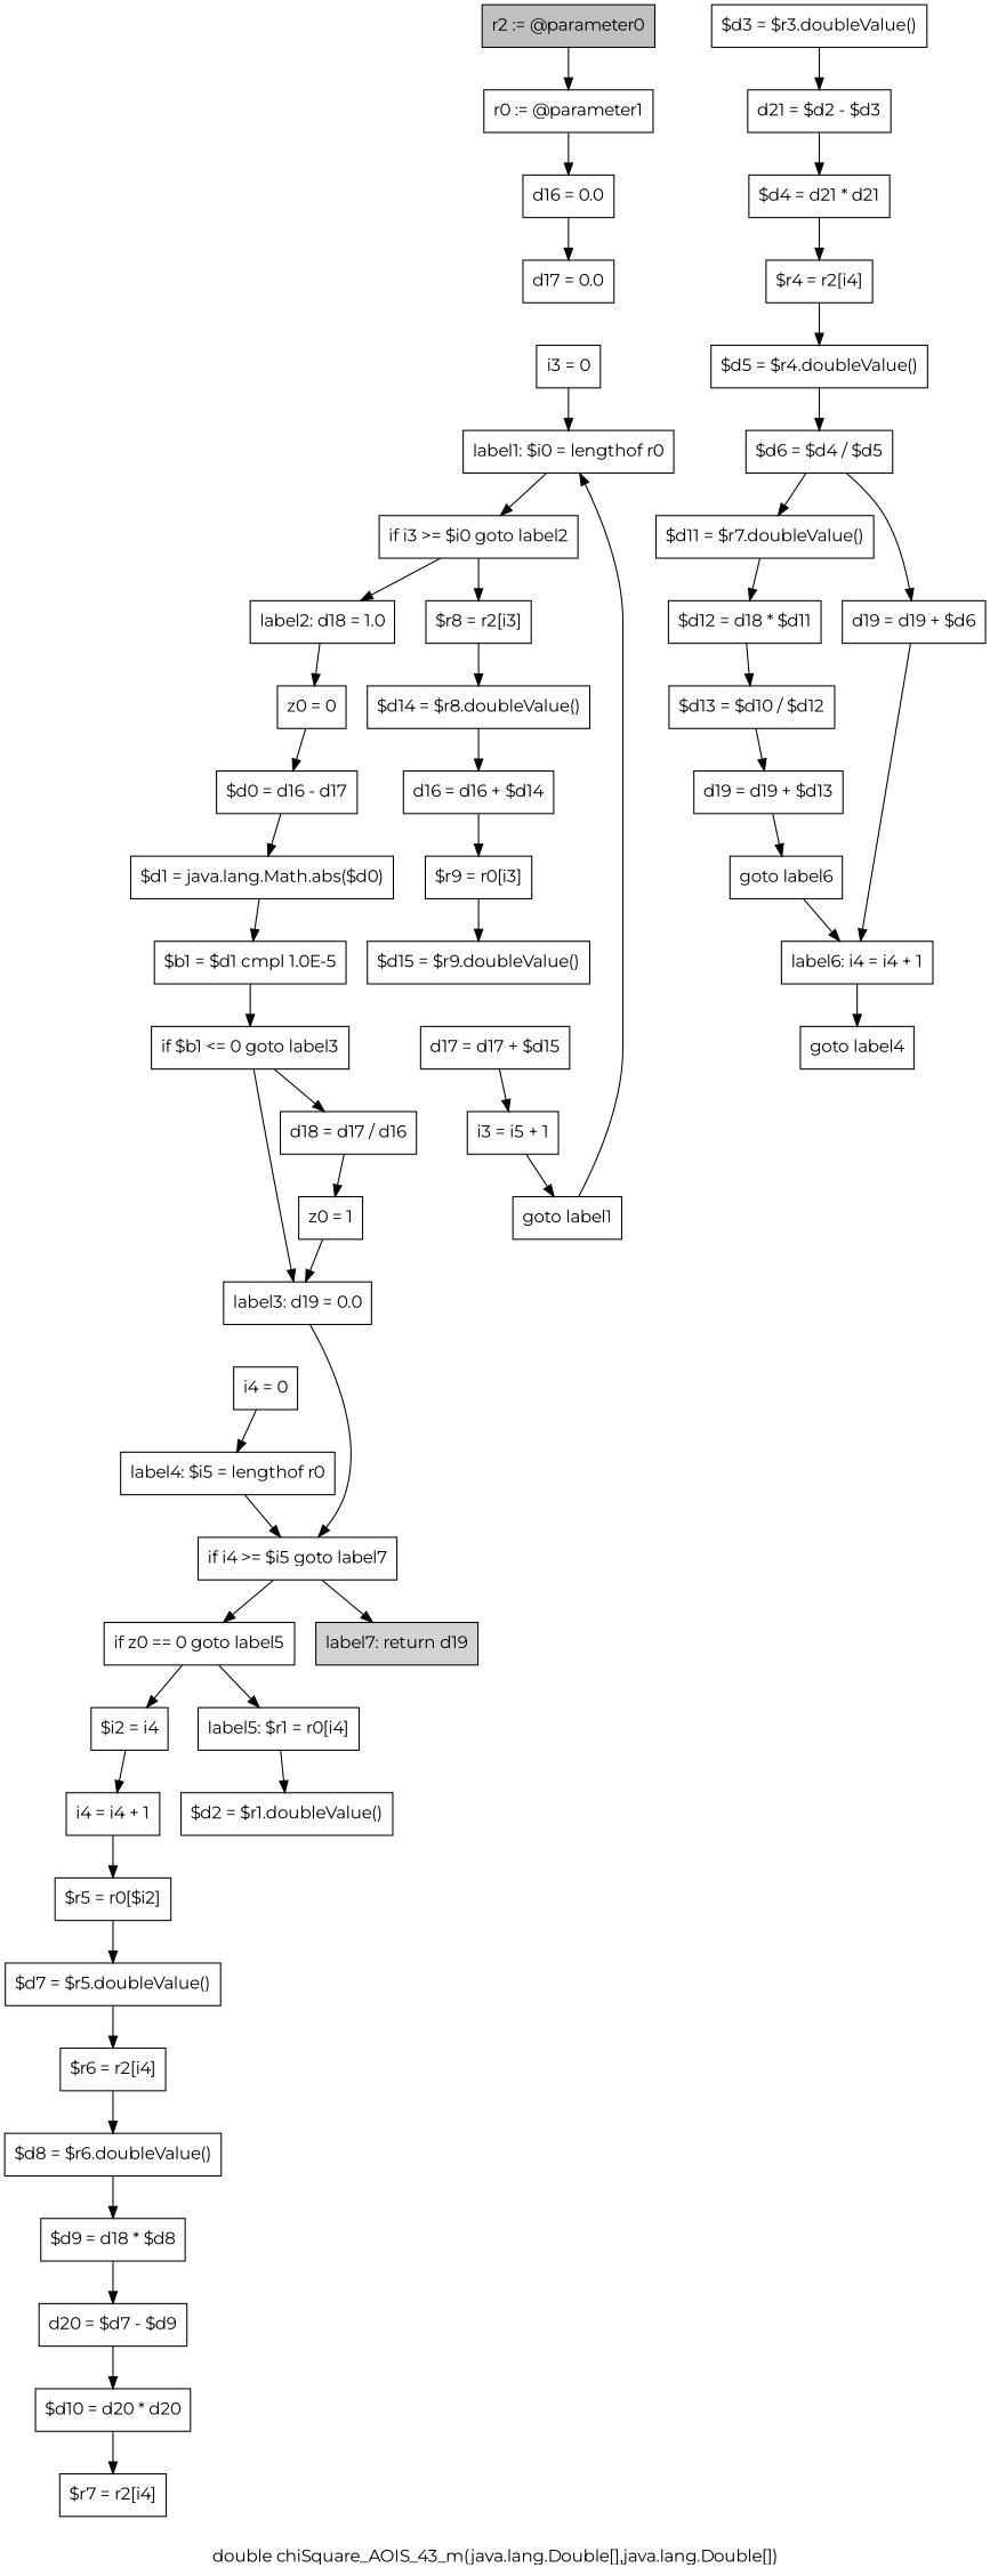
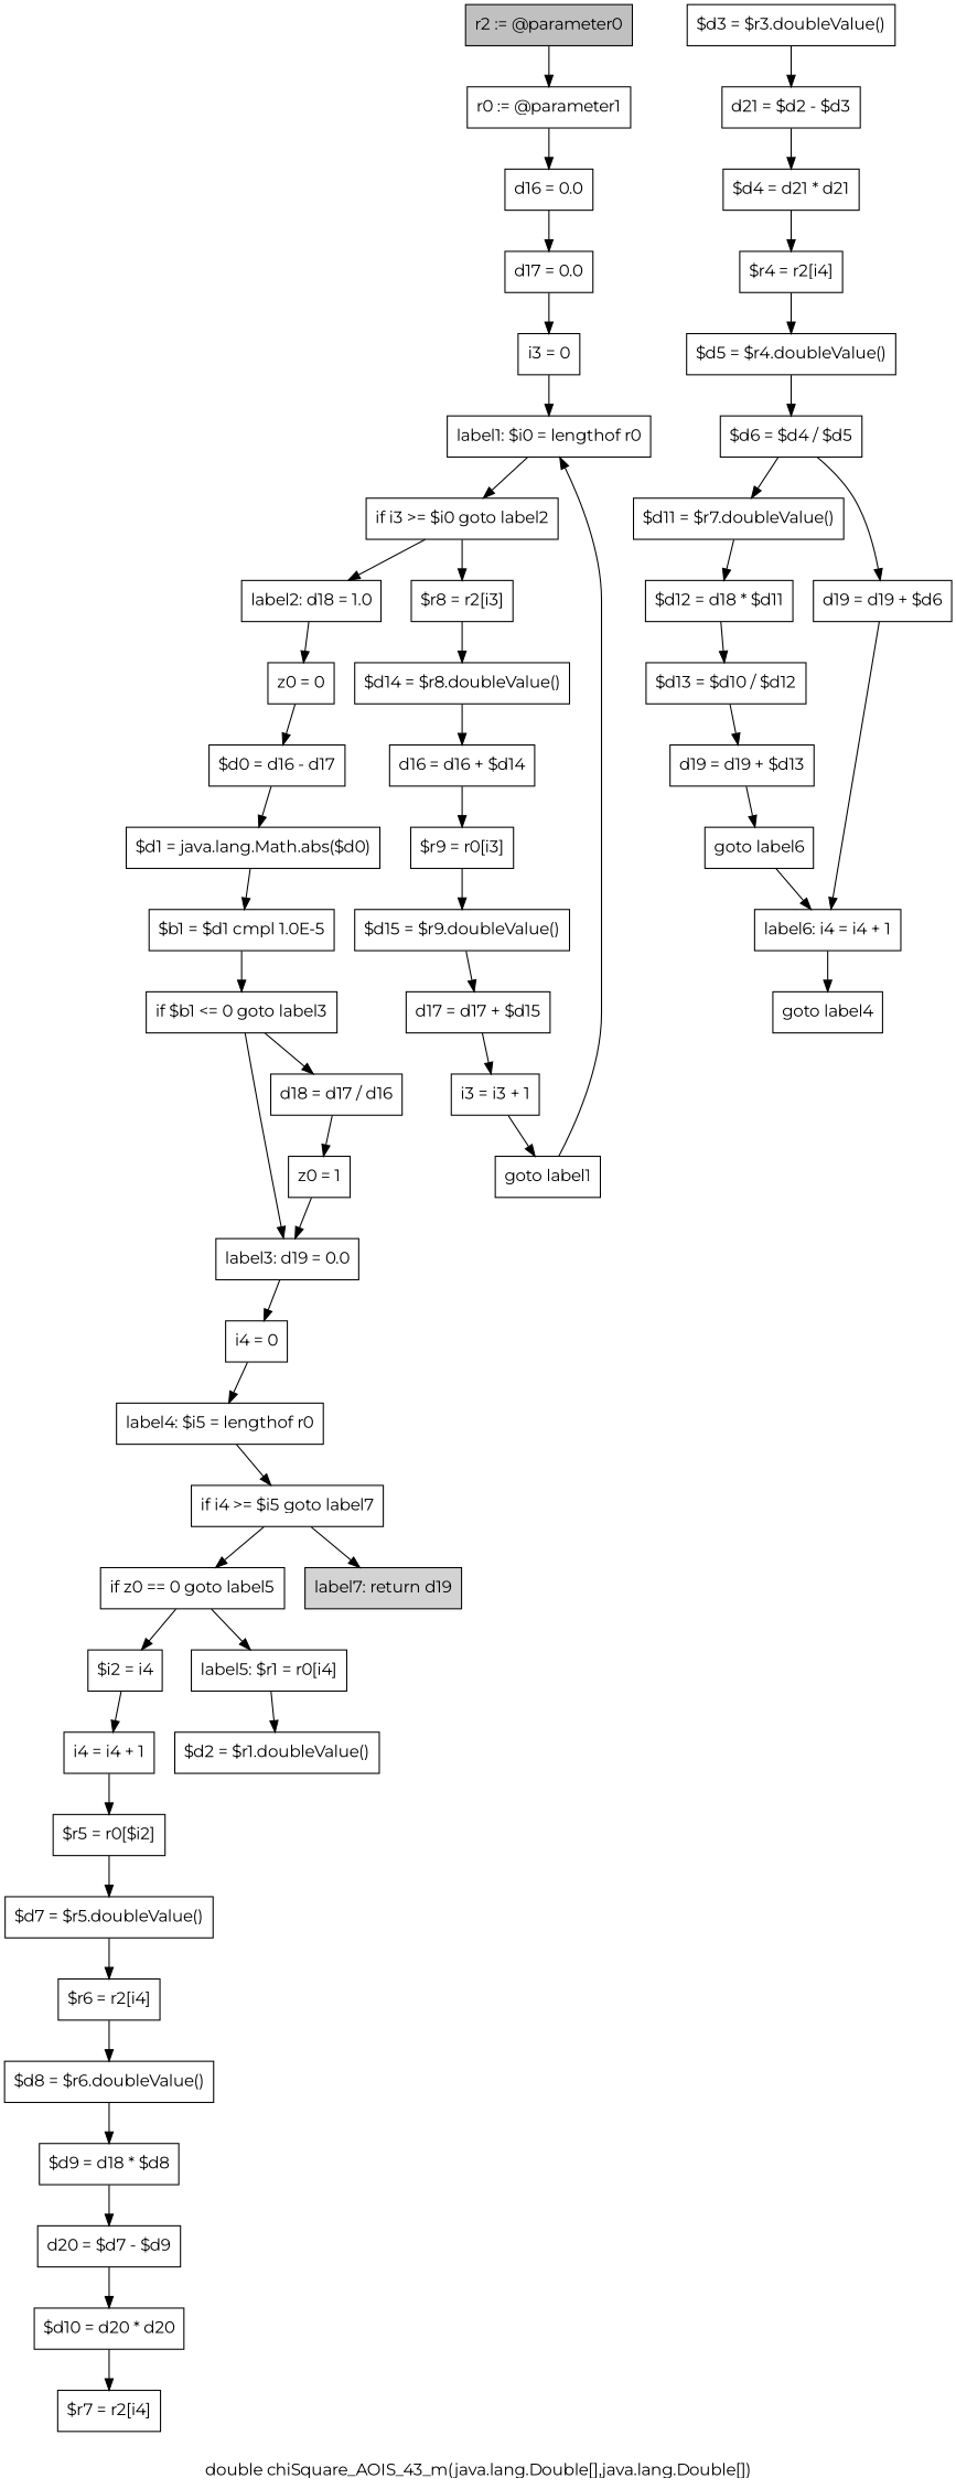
  digraph {
    fontname=Montserrat
    label="double chiSquare_AOIS_43_m(java.lang.Double[],java.lang.Double[])"
    node [fontname=Montserrat shape=box]
    edge [fontname=Montserrat]
    n1 [fillcolor=gray label="r2 := @parameter0" style=filled]
    n2 [label="r0 := @parameter1"]
    n3 [label="d16 = 0.0"]
    n4 [label="d17 = 0.0"]
    n5 [label="i3 = 0"]
    n6 [label="label1: $i0 = lengthof r0"]
    n7 [label="if i3 >= $i0 goto label2"]
    n8 [label="$r8 = r2[i3]"]
    n9 [label="label2: d18 = 1.0"]
    n10 [label="$d14 = $r8.doubleValue()"]
    n11 [label="z0 = 0"]
    n12 [label="d16 = d16 + $d14"]
    n13 [label="$d0 = d16 - d17"]
    n14 [label="$r9 = r0[i3]"]
    n15 [label="$d15 = $r9.doubleValue()"]
    n16 [label="d17 = d17 + $d15"]
-   n17 [label="i3 = i5 + 1"]
+   n17 [label="i3 = i3 + 1"]
    n18 [label="goto label1"]
    n19 [label="$d1 = java.lang.Math.abs($d0)"]
    n20 [label="$b1 = $d1 cmpl 1.0E-5"]
    n21 [label="if $b1 <= 0 goto label3"]
    n22 [label="d18 = d17 / d16"]
    n23 [label="label3: d19 = 0.0"]
    n24 [label="z0 = 1"]
    n25 [label="i4 = 0"]
    n26 [label="label4: $i5 = lengthof r0"]
    n27 [label="if i4 >= $i5 goto label7"]
    n28 [label="if z0 == 0 goto label5"]
    n29 [fillcolor=lightgray label="label7: return d19" style=filled]
    n30 [label="$i2 = i4"]
    n31 [label="label5: $r1 = r0[i4]"]
    n32 [label="i4 = i4 + 1"]
    n33 [label="$d2 = $r1.doubleValue()"]
    n34 [label="$r5 = r0[$i2]"]
    n35 [label="$d7 = $r5.doubleValue()"]
    n36 [label="$r6 = r2[i4]"]
    n37 [label="$d8 = $r6.doubleValue()"]
    n38 [label="$d9 = d18 * $d8"]
    n39 [label="d20 = $d7 - $d9"]
    n40 [label="$d10 = d20 * d20"]
    n41 [label="$r7 = r2[i4]"]
    n42 [label="$d11 = $r7.doubleValue()"]
    n43 [label="$d12 = d18 * $d11"]
    n44 [label="$d13 = $d10 / $d12"]
    n45 [label="d19 = d19 + $d13"]
    n46 [label="goto label6"]
    n47 [label="label6: i4 = i4 + 1"]
    n48 [label="goto label4"]
    n49 [label="$d3 = $r3.doubleValue()"]
    n50 [label="d21 = $d2 - $d3"]
    n51 [label="$d4 = d21 * d21"]
    n52 [label="$r4 = r2[i4]"]
    n53 [label="$d5 = $r4.doubleValue()"]
    n54 [label="$d6 = $d4 / $d5"]
    n55 [label="d19 = d19 + $d6"]
    n1 -> n2
    n2 -> n3
    n3 -> n4
+   n4 -> n5
    n5 -> n6
    n6 -> n7
    n7 -> n8
    n7 -> n9
    n8 -> n10
    n9 -> n11
    n10 -> n12
    n11 -> n13
    n12 -> n14
    n13 -> n19
    n14 -> n15
+   n15 -> n16
    n16 -> n17
    n17 -> n18
    n18 -> n6
    n19 -> n20
    n20 -> n21
    n21 -> n22
    n21 -> n23
    n22 -> n24
-   n23 -> n27
+   n23 -> n25
    n24 -> n23
    n25 -> n26
    n26 -> n27
    n27 -> n28
    n27 -> n29
    n28 -> n30
    n28 -> n31
    n30 -> n32
    n31 -> n33
    n32 -> n34
    n34 -> n35
    n35 -> n36
    n36 -> n37
    n37 -> n38
    n38 -> n39
    n39 -> n40
    n40 -> n41
    n42 -> n43
    n43 -> n44
    n44 -> n45
    n45 -> n46
    n46 -> n47
    n47 -> n48
    n49 -> n50
    n50 -> n51
    n51 -> n52
    n52 -> n53
    n53 -> n54
    n54 -> n42
    n54 -> n55
    n55 -> n47
  }
